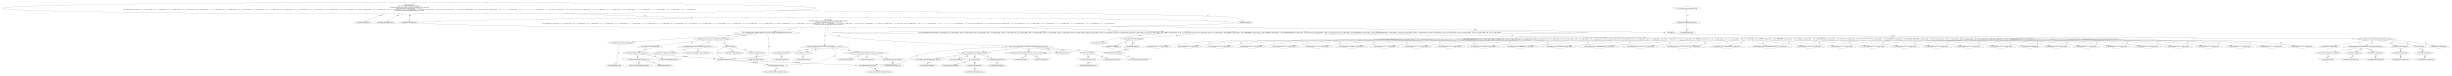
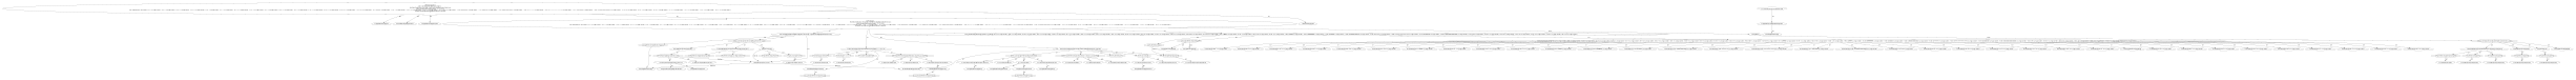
  digraph {
    fontname=Roboto
    node [fontname=Roboto shape=ellipse]
    edge [fontname=Roboto]
    n1 [label="3:CtTypeReferenceImpl@void"]
    n2 [label="3:CtVirtualElement@testIgnoreSome"]
    n3 [label="3:CtTypeReferenceImpl@Exception"]
    n4 [label="3:CtPackageReferenceImpl@java.lang"]
    n5 [label="4:CtTypeReferenceImpl@DefaultConfiguration"]
    n6 [label="4:CtPackageReferenceImpl@"]
    n7 [label="4:CtExecutableReferenceImpl@createCheckConfig(java.lang.Class)"]
    n8 [label="4:CtTypeReferenceImpl@DefaultConfiguration"]
    n9 [label="4:CtTypeReferenceImpl@Class<MagicNumberCheck>"]
    n10 [label="4:CtVirtualElement@createCheckConfig"]
    n11 [label="4:CtFieldReadImpl@MagicNumberCheck.class"]
    n12 [label="4:CtTypeAccessImpl@PlaceHold"]
    n13 [label="4:CtTypeReferenceImpl@PlaceHold"]
    n14 [label="4:CtThisAccessImpl@"]
    n15 [label="4:CtTypeReferenceImpl@PlaceHold"]
    n16 [label="4:InputMagicNumber@checkConfig"]
    n17 [label="5:CtVariableReadImpl@checkConfig"]
    n18 [label="43:CtVariableReadImpl@checkConfig"]
    n19 [label="4:CtFieldReferenceImpl@MagicNumberCheck.class"]
    n20 [label="4:CtTypeReferenceImpl@MagicNumberCheck"]
    n21 [label="4:CtTypeReferenceImpl@Class"]
    n22 [label="4:CtTypeAccessImpl@MagicNumberCheck"]
    n23 [label="4:CtInvocationImpl@createCheckConfig(MagicNumberCheck.class)"]
    n24 [label="5:CtLocalVariableReferenceImpl@checkConfig"]
    n25 [label="43:CtLocalVariableReferenceImpl@checkConfig"]
    n26 [label="4:CtLocalVariableImpl@final DefaultConfiguration checkConfig = createCheckConfig(MagicNumberCheck.class)"]
    n27 [label="5:CtExecutableReferenceImpl@addAttribute(java.lang.String,java.lang.String)"]
    n28 [label="5:CtTypeReferenceImpl@DefaultConfiguration"]
    n29 [label="5:CtTypeReferenceImpl@String"]
    n30 [label="5:CtTypeReferenceImpl@String"]
+   n31 [label="5:CtVirtualElement@addAttribute"]
    n32 [label="5:CtLiteralImpl@\"ignoreNumbers\""]
    n33 [label="5:CtTypeReferenceImpl@String"]
    n34 [label="5:CtLiteralImpl@\"0, 1, 3.0, 8, 16\""]
    n35 [label="5:CtTypeReferenceImpl@String"]
    n36 [label="5:CtInvocationImpl@checkConfig.addAttribute(\"ignoreNumbers\", \"0, 1, 3.0, 8, 16\")"]
    n37 [label="6:CtVirtualElement@String[]"]
    n38 [label="6:CtArrayTypeReferenceImpl@String[]"]
    n39 [label="6:CtTypeReferenceImpl@String"]
    n40 [label="7:CtNewArrayImpl@new String[]\{ \"22:25: '2' is a magic number.\", \"28:35: '2' is a magic number.\", \"30:24: '2' is a magic number.\", \"32:29: '2.0' is a magic number.\", \"34:29: '2' is a magic number.\", \"36:17: '2' is a magic number.\", \"38:19: '2.0' is a magic number.\", \"42:32: '1.5' is a magic number.\", \"43:31: '4' is a magic number.\", \"48:26: '1.5' is a magic number.\", \"50:29: '5' is a magic number.\", \"61:25: '011' is a magic number.\", \"64:30: '011l' is a magic number.\", \"69:24: '0X011' is a magic number.\", \"72:29: '0X11l' is a magic number.\", \"92:14: '0xffffffffL' is a magic number.\", \"101:29: '-2' is a magic number.\", \"102:35: '+3.5' is a magic number.\", \"103:36: '-2.5' is a magic number.\", \"109:34: '0xffffffff' is a magic number.\", \"110:36: '0xffffffffffffffffL' is a magic number.\", \"111:35: '0x80000000' is a magic number.\", \"112:36: '0x8000000000000000L' is a magic number.\", \"113:36: '037777777777' is a magic number.\", \"114:38: '01777777777777777777777L' is a magic number.\", \"115:37: '020000000000' is a magic number.\", \"116:38: '01000000000000000000000L' is a magic number.\", \"131:20: '378' is a magic number.\", \"160:16: '31' is a magic number.\", \"165:16: '42' is a magic number.\", \"170:16: '13' is a magic number.\", \"174:15: '21' is a magic number.\", \"178:15: '37' is a magic number.\", \"182:15: '101' is a magic number.\" \}"]
    n41 [label="7:CtArrayTypeReferenceImpl@String[]"]
    n42 [label="8:CtLiteralImpl@\"22:25: '2' is a magic number.\""]
    n43 [label="9:CtLiteralImpl@\"28:35: '2' is a magic number.\""]
    n44 [label="10:CtLiteralImpl@\"30:24: '2' is a magic number.\""]
    n45 [label="11:CtLiteralImpl@\"32:29: '2.0' is a magic number.\""]
    n46 [label="12:CtLiteralImpl@\"34:29: '2' is a magic number.\""]
    n47 [label="13:CtLiteralImpl@\"36:17: '2' is a magic number.\""]
    n48 [label="14:CtLiteralImpl@\"38:19: '2.0' is a magic number.\""]
    n49 [label="15:CtLiteralImpl@\"42:32: '1.5' is a magic number.\""]
    n50 [label="16:CtLiteralImpl@\"43:31: '4' is a magic number.\""]
    n51 [label="17:CtLiteralImpl@\"48:26: '1.5' is a magic number.\""]
    n52 [label="18:CtLiteralImpl@\"50:29: '5' is a magic number.\""]
    n53 [label="19:CtLiteralImpl@\"61:25: '011' is a magic number.\""]
    n54 [label="20:CtLiteralImpl@\"64:30: '011l' is a magic number.\""]
    n55 [label="21:CtLiteralImpl@\"69:24: '0X011' is a magic number.\""]
    n56 [label="22:CtLiteralImpl@\"72:29: '0X11l' is a magic number.\""]
    n57 [label="23:CtLiteralImpl@\"92:14: '0xffffffffL' is a magic number.\""]
    n58 [label="24:CtLiteralImpl@\"101:29: '-2' is a magic number.\""]
    n59 [label="25:CtLiteralImpl@\"102:35: '+3.5' is a magic number.\""]
    n60 [label="26:CtLiteralImpl@\"103:36: '-2.5' is a magic number.\""]
    n61 [label="27:CtLiteralImpl@\"109:34: '0xffffffff' is a magic number.\""]
    n62 [label="28:CtLiteralImpl@\"110:36: '0xffffffffffffffffL' is a magic number.\""]
    n63 [label="29:CtLiteralImpl@\"111:35: '0x80000000' is a magic number.\""]
    n64 [label="30:CtLiteralImpl@\"112:36: '0x8000000000000000L' is a magic number.\""]
    n65 [label="31:CtLiteralImpl@\"113:36: '037777777777' is a magic number.\""]
    n66 [label="32:CtLiteralImpl@\"114:38: '01777777777777777777777L' is a magic number.\""]
    n67 [label="33:CtLiteralImpl@\"115:37: '020000000000' is a magic number.\""]
    n68 [label="34:CtLiteralImpl@\"116:38: '01000000000000000000000L' is a magic number.\""]
    n69 [label="35:CtLiteralImpl@\"131:20: '378' is a magic number.\""]
    n70 [label="36:CtLiteralImpl@\"160:16: '31' is a magic number.\""]
    n71 [label="37:CtLiteralImpl@\"165:16: '42' is a magic number.\""]
    n72 [label="38:CtLiteralImpl@\"170:16: '13' is a magic number.\""]
    n73 [label="39:CtLiteralImpl@\"174:15: '21' is a magic number.\""]
    n74 [label="40:CtLiteralImpl@\"178:15: '37' is a magic number.\""]
    n75 [label="41:CtLiteralImpl@\"182:15: '101' is a magic number.\""]
    n76 [label="6:CtVirtualElement@expected"]
    n77 [label="43:CtVariableReadImpl@expected"]
    n78 [label="43:CtLocalVariableReferenceImpl@expected"]
    n79 [label="6:CtLocalVariableImpl@final String[] expected = new String[]\{ \"22:25: '2' is a magic number.\", \"28:35: '2' is a magic number.\", \"30:24: '2' is a magic number.\", \"32:29: '2.0' is a magic number.\", \"34:29: '2' is a magic number.\", \"36:17: '2' is a magic number.\", \"38:19: '2.0' is a magic number.\", \"42:32: '1.5' is a magic number.\", \"43:31: '4' is a magic number.\", \"48:26: '1.5' is a magic number.\", \"50:29: '5' is a magic number.\", \"61:25: '011' is a magic number.\", \"64:30: '011l' is a magic number.\", \"69:24: '0X011' is a magic number.\", \"72:29: '0X11l' is a magic number.\", \"92:14: '0xffffffffL' is a magic number.\", \"101:29: '-2' is a magic number.\", \"102:35: '+3.5' is a magic number.\", \"103:36: '-2.5' is a magic number.\", \"109:34: '0xffffffff' is a magic number.\", \"110:36: '0xffffffffffffffffL' is a magic number.\", \"111:35: '0x80000000' is a magic number.\", \"112:36: '0x8000000000000000L' is a magic number.\", \"113:36: '037777777777' is a magic number.\", \"114:38: '01777777777777777777777L' is a magic number.\", \"115:37: '020000000000' is a magic number.\", \"116:38: '01000000000000000000000L' is a magic number.\", \"131:20: '378' is a magic number.\", \"160:16: '31' is a magic number.\", \"165:16: '42' is a magic number.\", \"170:16: '13' is a magic number.\", \"174:15: '21' is a magic number.\", \"178:15: '37' is a magic number.\", \"182:15: '101' is a magic number.\" \}"]
    n80 [label="43:CtExecutableReferenceImpl@verify(<unknown>,<unknown>,java.lang.String[])"]
    n81 [label="43:CtTypeReferenceImpl@null"]
    n82 [label="43:CtTypeReferenceImpl@null"]
+   n83 [label="43:CtArrayTypeReferenceImpl@String[]"]
    n84 [label="43:CtVirtualElement@verify"]
    n85 [label="43:CtTypeAccessImpl@PlaceHold"]
    n86 [label="43:CtTypeReferenceImpl@PlaceHold"]
    n87 [label="43:CtThisAccessImpl@"]
    n88 [label="43:CtTypeReferenceImpl@PlaceHold"]
    n89 [label="43:CtExecutableReferenceImpl@getPath(java.lang.String)"]
    n90 [label="43:CtTypeReferenceImpl@String"]
    n91 [label="43:CtVirtualElement@getPath"]
    n92 [label="43:CtTypeAccessImpl@PlaceHold"]
    n93 [label="43:CtTypeReferenceImpl@PlaceHold"]
    n94 [label="43:CtThisAccessImpl@"]
    n95 [label="43:CtTypeReferenceImpl@PlaceHold"]
    n96 [label="43:CtLiteralImpl@\"InputMagicNumber.java\""]
    n97 [label="43:CtTypeReferenceImpl@String"]
    n98 [label="43:CtInvocationImpl@getPath(\"InputMagicNumber.java\")"]
    n99 [label="43:CtInvocationImpl@verify(checkConfig, getPath(\"InputMagicNumber.java\"), expected)"]
    n100 [label="3:CtBlockImpl@\{\n    final DefaultConfiguration checkConfig = createCheckConfig(MagicNumberCheck.class);\n    checkConfig.addAttribute(\"ignoreNumbers\", \"0, 1, 3.0, 8, 16\");\n    final String[] expected = new String[]\{ \"22:25: '2' is a magic number.\", \"28:35: '2' is a magic number.\", \"30:24: '2' is a magic number.\", \"32:29: '2.0' is a magic number.\", \"34:29: '2' is a magic number.\", \"36:17: '2' is a magic number.\", \"38:19: '2.0' is a magic number.\", \"42:32: '1.5' is a magic number.\", \"43:31: '4' is a magic number.\", \"48:26: '1.5' is a magic number.\", \"50:29: '5' is a magic number.\", \"61:25: '011' is a magic number.\", \"64:30: '011l' is a magic number.\", \"69:24: '0X011' is a magic number.\", \"72:29: '0X11l' is a magic number.\", \"92:14: '0xffffffffL' is a magic number.\", \"101:29: '-2' is a magic number.\", \"102:35: '+3.5' is a magic number.\", \"103:36: '-2.5' is a magic number.\", \"109:34: '0xffffffff' is a magic number.\", \"110:36: '0xffffffffffffffffL' is a magic number.\", \"111:35: '0x80000000' is a magic number.\", \"112:36: '0x8000000000000000L' is a magic number.\", \"113:36: '037777777777' is a magic number.\", \"114:38: '01777777777777777777777L' is a magic number.\", \"115:37: '020000000000' is a magic number.\", \"116:38: '01000000000000000000000L' is a magic number.\", \"131:20: '378' is a magic number.\", \"160:16: '31' is a magic number.\", \"165:16: '42' is a magic number.\", \"170:16: '13' is a magic number.\", \"174:15: '21' is a magic number.\", \"178:15: '37' is a magic number.\", \"182:15: '101' is a magic number.\" \};\n    verify(checkConfig, getPath(\"InputMagicNumber.java\"), expected);\n\}"]
    n101 [label="6:Insert@INSERT"]
    n102 [label="6:CtInvocationImpl@checkConfig.addAttribute(\"ignoreAnnotation\", \"true\")"]
    n103 [label="3:CtMethodImpl@@Test\npublic void testIgnoreSome() throws Exception \{\n    final DefaultConfiguration checkConfig = createCheckConfig(MagicNumberCheck.class);\n    checkConfig.addAttribute(\"ignoreNumbers\", \"0, 1, 3.0, 8, 16\");\n    final String[] expected = new String[]\{ \"22:25: '2' is a magic number.\", \"28:35: '2' is a magic number.\", \"30:24: '2' is a magic number.\", \"32:29: '2.0' is a magic number.\", \"34:29: '2' is a magic number.\", \"36:17: '2' is a magic number.\", \"38:19: '2.0' is a magic number.\", \"42:32: '1.5' is a magic number.\", \"43:31: '4' is a magic number.\", \"48:26: '1.5' is a magic number.\", \"50:29: '5' is a magic number.\", \"61:25: '011' is a magic number.\", \"64:30: '011l' is a magic number.\", \"69:24: '0X011' is a magic number.\", \"72:29: '0X11l' is a magic number.\", \"92:14: '0xffffffffL' is a magic number.\", \"101:29: '-2' is a magic number.\", \"102:35: '+3.5' is a magic number.\", \"103:36: '-2.5' is a magic number.\", \"109:34: '0xffffffff' is a magic number.\", \"110:36: '0xffffffffffffffffL' is a magic number.\", \"111:35: '0x80000000' is a magic number.\", \"112:36: '0x8000000000000000L' is a magic number.\", \"113:36: '037777777777' is a magic number.\", \"114:38: '01777777777777777777777L' is a magic number.\", \"115:37: '020000000000' is a magic number.\", \"116:38: '01000000000000000000000L' is a magic number.\", \"131:20: '378' is a magic number.\", \"160:16: '31' is a magic number.\", \"165:16: '42' is a magic number.\", \"170:16: '13' is a magic number.\", \"174:15: '21' is a magic number.\", \"178:15: '37' is a magic number.\", \"182:15: '101' is a magic number.\" \};\n    verify(checkConfig, getPath(\"InputMagicNumber.java\"), expected);\n\}"]
    n104 [label="2:CtAnnotationImpl@@Test"]
-   n105 [label="6:CtVariableReadImpl@checkConfig"]
    n106 [label="6:CtExecutableReferenceImpl@addAttribute(java.lang.String,java.lang.String)"]
    n107 [label="6:CtLiteralImpl@\"ignoreAnnotation\""]
    n108 [label="6:CtLiteralImpl@\"true\""]
    n109 [label="6:CtVirtualElement@addAttribute"]
    n110 [label="6:CtPackageReferenceImpl@"]
    n111 [label="6:CtTypeReferenceImpl@DefaultConfiguration"]
    n112 [label="6:CtLocalVariableReferenceImpl@checkConfig"]
    n113 [label="6:CtPackageReferenceImpl@"]
    n114 [label="6:CtTypeReferenceImpl@DefaultConfiguration"]
    n115 [label="6:CtPackageReferenceImpl@java.lang"]
    n116 [label="6:CtTypeReferenceImpl@String"]
    n117 [label="6:CtPackageReferenceImpl@java.lang"]
    n118 [label="6:CtTypeReferenceImpl@String"]
    n119 [label="6:CtPackageReferenceImpl@java.lang"]
    n120 [label="6:CtTypeReferenceImpl@String"]
    n121 [label="6:CtPackageReferenceImpl@java.lang"]
    n122 [label="6:CtTypeReferenceImpl@String"]
    n5 -> n6 [label=AST]
    n7 -> n8 [label=AST]
    n7 -> n9 [label=AST]
    n10 -> n11 [label=AST]
    n11 -> n16 [label="Data Dep"]
    n11 -> n19 [label=AST]
    n11 -> n22 [label=AST]
    n12 -> n13 [label=AST]
    n14 -> n12 [label=AST]
    n14 -> n15 [label=AST]
    n14 -> n16 [label="Data Dep"]
-   n16 -> n17 [label="Define-Use"]
+   n16 -> n6 [label="Define-Use"]
    n16 -> n18 [label="Define-Use"]
    n17 -> n24 [label=AST]
-   n18 -> n25 [label=AST]
+   n4 -> n25 [label=AST]
    n19 -> n20 [label=AST]
    n19 -> n21 [label=AST]
    n23 -> n7 [label=AST]
    n23 -> n10 [label=AST]
    n23 -> n14 [label=AST]
    n26 -> n5 [label=AST]
    n26 -> n16 [label=AST]
    n26 -> n23 [label=AST]
    n27 -> n28 [label=AST]
    n27 -> n29 [label=AST]
    n27 -> n30 [label=AST]
    n28 -> n4 [label=AST]
    n32 -> n33 [label=AST]
    n34 -> n35 [label=AST]
    n36 -> n17 [label=AST]
    n36 -> n27 [label=AST]
+   n36 -> n31 [label=AST]
    n36 -> n32 [label=AST]
    n36 -> n34 [label=AST]
    n38 -> n37 [label=Action]
    n38 -> n39 [label=AST]
    n40 -> n41 [label=AST]
    n40 -> n42 [label=AST]
    n40 -> n43 [label=AST]
    n40 -> n44 [label=AST]
    n40 -> n45 [label=AST]
    n40 -> n46 [label=AST]
    n40 -> n47 [label=AST]
    n40 -> n48 [label=AST]
    n40 -> n49 [label=AST]
    n40 -> n50 [label=AST]
    n40 -> n51 [label=AST]
    n40 -> n52 [label=AST]
    n40 -> n53 [label=AST]
    n40 -> n54 [label=AST]
    n40 -> n55 [label=AST]
    n40 -> n56 [label=AST]
    n40 -> n57 [label=AST]
    n40 -> n58 [label=AST]
    n40 -> n59 [label=AST]
    n40 -> n60 [label=AST]
    n40 -> n61 [label=AST]
    n40 -> n62 [label=AST]
    n40 -> n63 [label=AST]
    n40 -> n64 [label=AST]
    n40 -> n65 [label=AST]
    n40 -> n66 [label=AST]
    n40 -> n67 [label=AST]
    n40 -> n68 [label=AST]
    n40 -> n69 [label=AST]
    n40 -> n70 [label=AST]
    n40 -> n71 [label=AST]
    n40 -> n72 [label=AST]
    n40 -> n73 [label=AST]
    n40 -> n74 [label=AST]
    n40 -> n75 [label=AST]
-   n37 -> n77 [label="Define-Use"]
+   n76 -> n77 [label="Define-Use"]
    n77 -> n78 [label=AST]
    n79 -> n38 [label=AST]
    n79 -> n40 [label=AST]
    n79 -> n76 [label=AST]
    n80 -> n81 [label=AST]
    n80 -> n82 [label=AST]
+   n80 -> n83 [label=AST]
    n85 -> n86 [label=AST]
    n87 -> n85 [label=AST]
    n87 -> n88 [label=AST]
    n89 -> n90 [label=AST]
    n92 -> n93 [label=AST]
    n94 -> n92 [label=AST]
    n94 -> n95 [label=AST]
    n96 -> n97 [label=AST]
    n98 -> n89 [label=AST]
    n98 -> n91 [label=AST]
    n98 -> n94 [label=AST]
    n98 -> n96 [label=AST]
    n99 -> n18 [label=AST]
    n99 -> n77 [label=AST]
    n99 -> n80 [label=AST]
    n99 -> n84 [label=AST]
    n99 -> n87 [label=AST]
    n99 -> n98 [label=AST]
    n100 -> n26 [label=AST]
    n100 -> n36 [label=AST]
    n100 -> n79 [label=AST]
    n100 -> n99 [label=AST]
    n100 -> n101 [label=Action]
    n101 -> n102 [label=Action]
-   n102 -> n105 [label=AST]
    n102 -> n106 [label=AST]
    n102 -> n107 [label=AST]
    n102 -> n108 [label=AST]
    n102 -> n109 [label=AST]
    n103 -> n1 [label=AST]
    n103 -> n2 [label=AST]
    n103 -> n3 [label=AST]
    n103 -> n100 [label=AST]
    n103 -> n104 [label=AST]
    n106 -> n114 [label=AST]
    n106 -> n116 [label=AST]
    n106 -> n118 [label=AST]
    n107 -> n120 [label=AST]
    n108 -> n122 [label=AST]
    n111 -> n110 [label=AST]
    n112 -> n111 [label=AST]
    n114 -> n113 [label=AST]
    n116 -> n115 [label=AST]
    n118 -> n117 [label=AST]
    n120 -> n119 [label=AST]
    n122 -> n121 [label=AST]
  }
